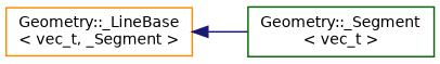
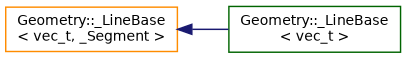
  digraph {
    rankdir=LR
    node [fillcolor=white fontname=Helvetica fontsize=10 shape=record style=filled]
    n1 [color=darkorange height=0.2 label="Geometry::_LineBase\l\< vec_t, _Segment \>" width=0.4]
-   n2 [color=darkgreen height=0.2 label="Geometry::_Segment\l\< vec_t \>" width=0.4]
+   n2 [color=darkgreen height=0.2 label="Geometry::_LineBase\l\< vec_t \>" width=0.4]
    n1 -> n2 [color=midnightblue dir=back fontname=Helvetica fontsize=10 labelfontname=Helvetica labelfontsize=10 style=solid]
  }
